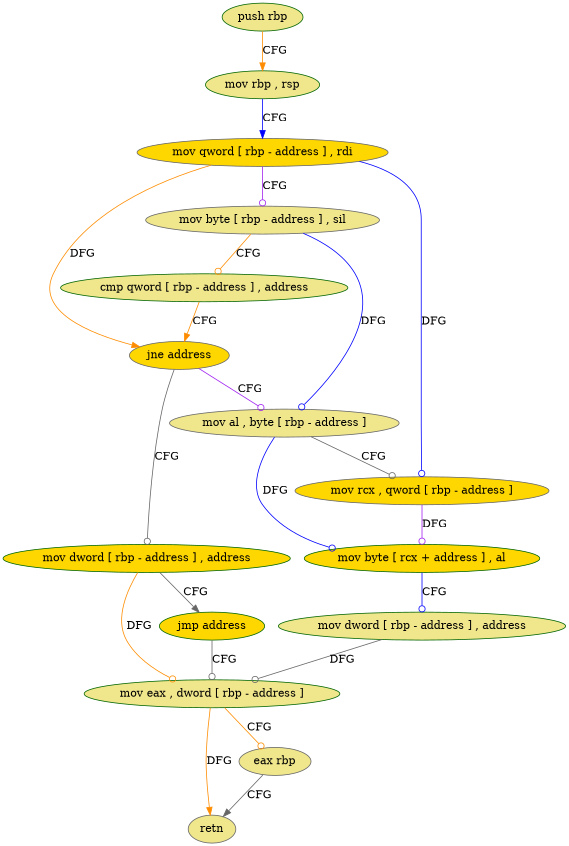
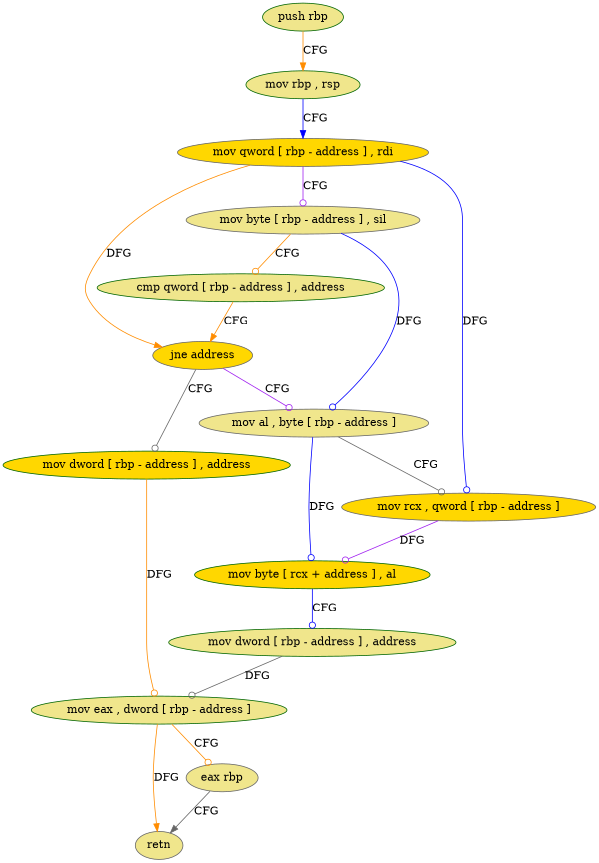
  digraph {
    node [color=darkgreen fillcolor=khaki style=filled]
    edge [arrowhead=odot color=darkorange]
    n1 [label="push rbp"]
    n2 [label="mov rbp , rsp"]
    n3 [color=gray40 fillcolor=gold label="mov qword [ rbp - address ] , rdi"]
    n4 [color=gray40 label="mov byte [ rbp - address ] , sil"]
    n5 [color=gray40 fillcolor=gold label="jne address"]
    n6 [color=gray40 fillcolor=gold label="mov rcx , qword [ rbp - address ]"]
    n7 [label="cmp qword [ rbp - address ] , address"]
    n8 [color=gray40 label="mov al , byte [ rbp - address ]"]
    n9 [fillcolor=gold label="mov dword [ rbp - address ] , address"]
    n10 [fillcolor=gold label="mov byte [ rcx + address ] , al"]
    n11 [label="mov eax , dword [ rbp - address ]"]
-   n12 [fillcolor=gold label="jmp address"]
    n13 [label="mov dword [ rbp - address ] , address"]
    n14 [color=gray40 label="eax rbp"]
    n15 [color=gray40 label=retn]
    n1 -> n2 [arrowhead=normal label=CFG]
    n2 -> n3 [arrowhead=normal color=blue label=CFG]
    n3 -> n4 [color=purple label=CFG]
    n3 -> n5 [arrowhead=normal label=DFG]
    n3 -> n6 [color=blue label=DFG]
    n4 -> n7 [label=CFG]
    n4 -> n8 [color=blue label=DFG]
    n5 -> n8 [color=purple label=CFG]
    n5 -> n9 [color=gray40 label=CFG]
    n6 -> n10 [color=purple label=DFG]
    n7 -> n5 [arrowhead=normal label=CFG]
    n8 -> n6 [color=gray40 label=CFG]
    n8 -> n10 [color=blue label=DFG]
    n9 -> n11 [label=DFG]
-   n9 -> n12 [arrowhead=normal color=gray40 label=CFG]
    n10 -> n13 [color=blue label=CFG]
    n11 -> n14 [label=CFG]
    n11 -> n15 [arrowhead=normal label=DFG]
-   n12 -> n11 [color=gray40 label=CFG]
    n13 -> n11 [color=gray40 label=DFG]
    n14 -> n15 [arrowhead=normal color=gray40 label=CFG]
  }
